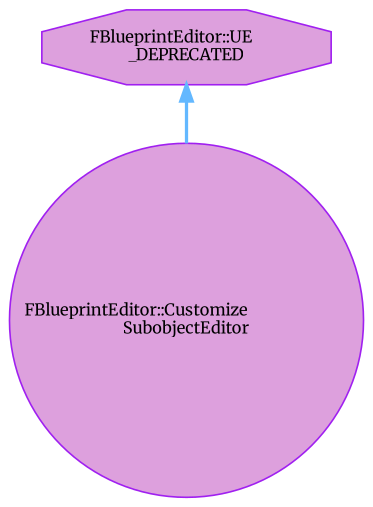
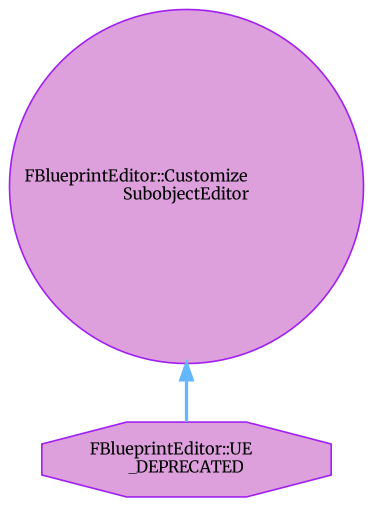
  digraph {
    rankdir=TB
    fontname=Merriweather
    node [color=purple fillcolor=plum fontname=Merriweather fontsize=10 style=filled]
    n1 [fontcolor=black height=0.2 label="FBlueprintEditor::Customize\lSubobjectEditor" shape=circle width=0.4]
    n2 [height=0.2 label="FBlueprintEditor::UE\l_DEPRECATED" shape=octagon width=0.4]
-   n2 -> n1 [color=steelblue1 dir=back fontname=Merriweather fontsize=10 labelfontname=Helvetica labelfontsize=10 style=bold]
+   n1 -> n2 [color=steelblue1 dir=back fontname=Merriweather fontsize=10 labelfontname=Helvetica labelfontsize=10 style=bold]
  }
